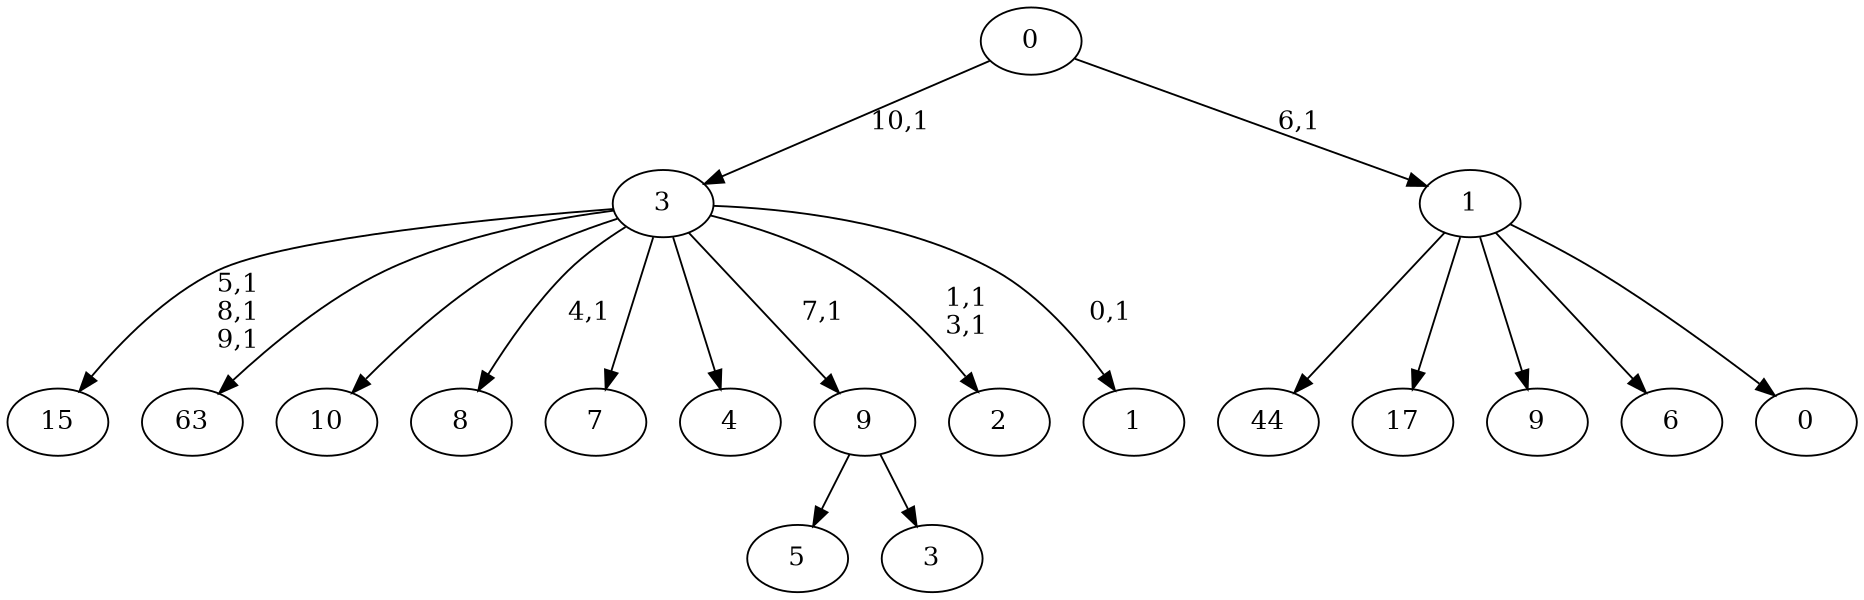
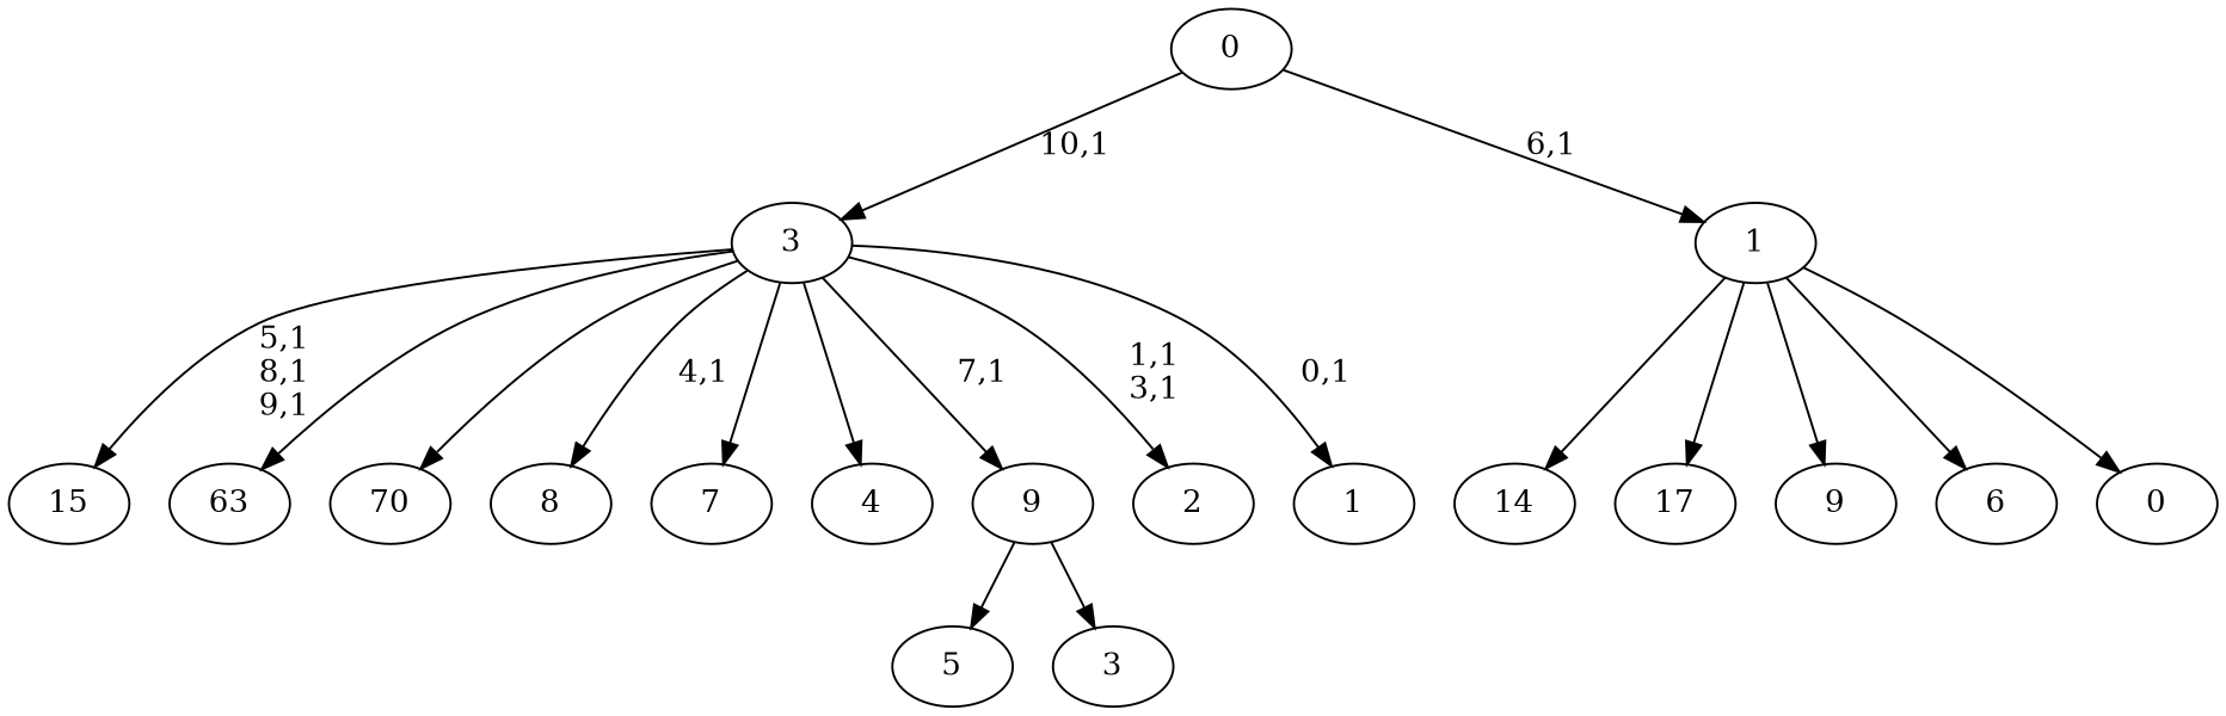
  digraph {
    n1 [label=15]
-   n2 [label=44]
+   n2 [label=14]
    n3 [label=63]
    n4 [label=17]
-   n5 [label=10]
+   n5 [label=70]
    n6 [label=9]
    n7 [label=8]
    n8 [label=7]
    n9 [label=6]
    n10 [label=5]
    n11 [label=4]
    n12 [label=3]
    9
    n14 [label=2]
    n15 [label=1]
    3
    n17 [label=0]
    1
    0
    9 -> n10
    9 -> n12
    3 -> n1 [label="5,1\n8,1\n9,1"]
    3 -> n3
    3 -> n5
    3 -> n7 [label="4,1"]
    3 -> n8
    3 -> n11
    3 -> 9 [label="7,1"]
    3 -> n14 [label="1,1\n3,1"]
    3 -> n15 [label="0,1"]
    1 -> n2
    1 -> n4
    1 -> n6
    1 -> n9
    1 -> n17
    0 -> 3 [label="10,1"]
    0 -> 1 [label="6,1"]
  }
